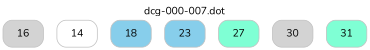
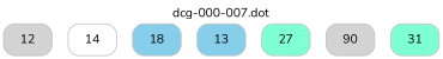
  digraph {
    label="dcg-000-007.dot"
    labelloc=t
    fontname=Nunito
    node [color=grey fontname=Nunito shape=box style="rounded,filled" fillcolor=lightgrey]
-   n1 [label=16]
+   n1 [label=12]
    n2 [label=14 fillcolor=white]
    n3 [label=18 fillcolor=skyblue]
-   n4 [label=23 fillcolor=skyblue]
+   n4 [label=13 fillcolor=skyblue]
    n5 [label=27 fillcolor=aquamarine]
-   n6 [label=30]
+   n6 [label=90]
    n7 [label=31 fillcolor=aquamarine]
  }
